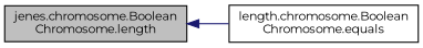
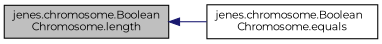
  digraph {
    rankdir=LR
    fontname=Montserrat
    node [color=black fontname=Montserrat fontsize=10 shape=record style=filled]
    n1 [fillcolor=grey75 fontcolor=black height=0.2 label="jenes.chromosome.Boolean\lChromosome.length" width=0.4]
-   n2 [fillcolor=white height=0.2 label="length.chromosome.Boolean\lChromosome.equals" width=0.4]
+   n2 [fillcolor=white height=0.2 label="jenes.chromosome.Boolean\lChromosome.equals" width=0.4]
    n1 -> n2 [color=midnightblue dir=back fontname=Montserrat fontsize=10 labelfontname=Helvetica labelfontsize=10 style=solid]
  }
